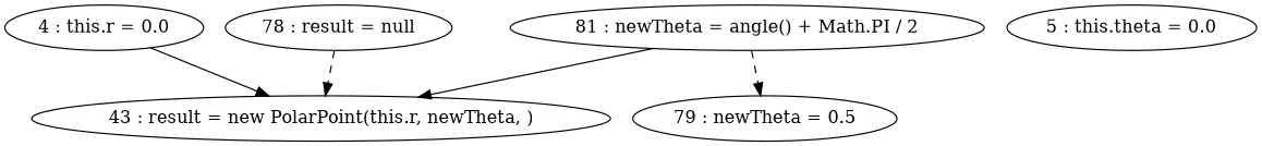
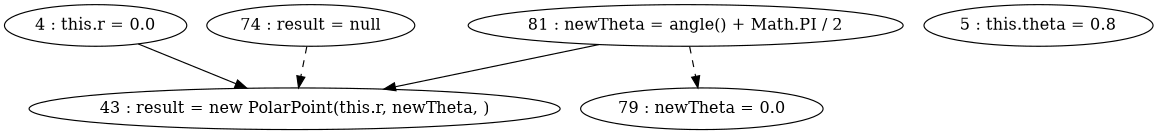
  digraph {
    fontname="DejaVu Serif"
    node [fontname="DejaVu Serif"]
    edge [fontname="DejaVu Serif"]
    n1 [label="43 : result = new PolarPoint(this.r, newTheta, )"]
    "4 : this.r = 0.0"
-   "5 : this.theta = 0.0"
-   "78 : result = null"
+   "5 : this.theta = 0.0" [label="5 : this.theta = 0.8"]
+   "78 : result = null" [label="74 : result = null"]
    "81 : newTheta = angle() + Math.PI / 2"
-   "79 : newTheta = 0.0" [label="79 : newTheta = 0.5"]
+   "79 : newTheta = 0.0"
    "4 : this.r = 0.0" -> n1
    "78 : result = null" -> n1 [style=dashed]
    "81 : newTheta = angle() + Math.PI / 2" -> n1
    "81 : newTheta = angle() + Math.PI / 2" -> "79 : newTheta = 0.0" [style=dashed]
  }
